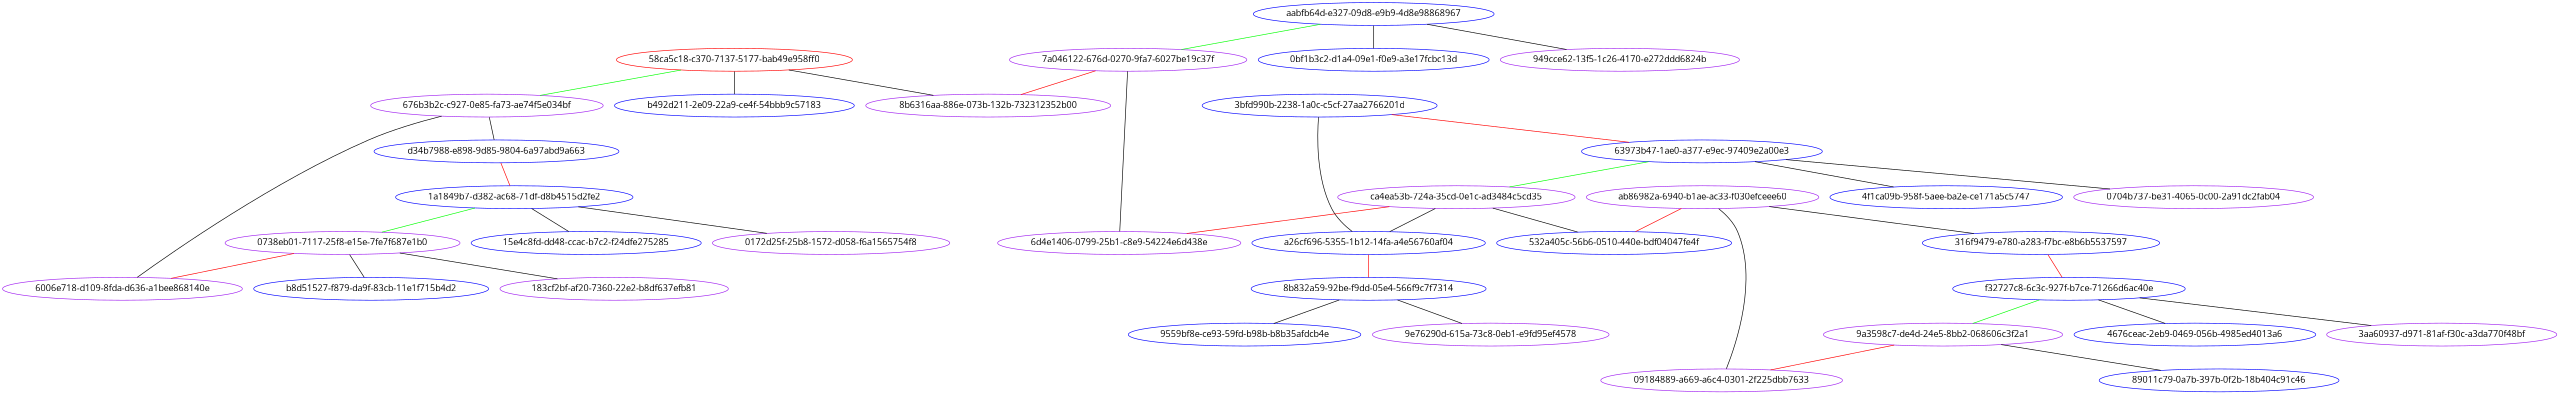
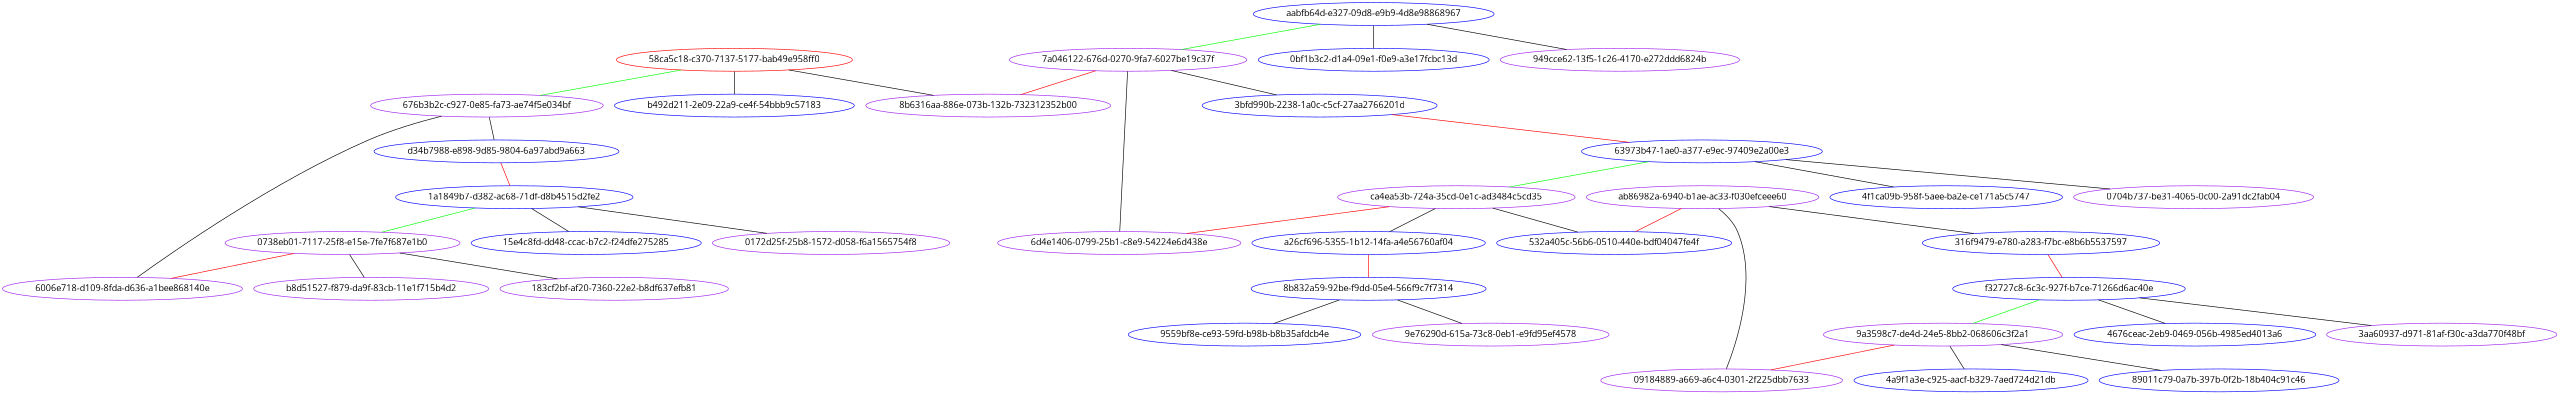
  strict graph {
    fontname="Open Sans"
    node [color=blue fontname="Open Sans" value=0]
    edge [color=black fontname="Open Sans"]
    "58ca5c18-c370-7137-5177-bab49e958ff0" [color=red]
    "676b3b2c-c927-0e85-fa73-ae74f5e034bf" [color=purple]
    "b492d211-2e09-22a9-ce4f-54bbb9c57183"
    "8b6316aa-886e-073b-132b-732312352b00" [color=purple]
    "d34b7988-e898-9d85-9804-6a97abd9a663"
    "6006e718-d109-8fda-d636-a1bee868140e" [color=purple]
    "1a1849b7-d382-ac68-71df-d8b4515d2fe2"
    "aabfb64d-e327-09d8-e9b9-4d8e98868967"
    "7a046122-676d-0270-9fa7-6027be19c37f" [color=purple]
    "0bf1b3c2-d1a4-09e1-f0e9-a3e17fcbc13d"
    "949cce62-13f5-1c26-4170-e272ddd6824b" [color=purple]
    "3bfd990b-2238-1a0c-c5cf-27aa2766201d"
    n13 [color=purple label="6d4e1406-0799-25b1-c8e9-54224e6d438e"]
    "63973b47-1ae0-a377-e9ec-97409e2a00e3"
    "ca4ea53b-724a-35cd-0e1c-ad3484c5cd35" [color=purple]
    "4f1ca09b-958f-5aee-ba2e-ce171a5c5747"
    "0704b737-be31-4065-0c00-2a91dc2fab04" [color=purple]
    "a26cf696-5355-1b12-14fa-a4e56760af04"
    "532a405c-56b6-0510-440e-bdf04047fe4f"
    "8b832a59-92be-f9dd-05e4-566f9c7f7314"
    "9559bf8e-ce93-59fd-b98b-b8b35afdcb4e"
    "9e76290d-615a-73c8-0eb1-e9fd95ef4578" [color=purple]
    "ab86982a-6940-b1ae-ac33-f030efceee60" [color=purple]
    "316f9479-e780-a283-f7bc-e8b6b5537597"
    "09184889-a669-a6c4-0301-2f225dbb7633" [color=purple]
    "f32727c8-6c3c-927f-b7ce-71266d6ac40e"
    "9a3598c7-de4d-24e5-8bb2-068606c3f2a1" [color=purple]
    "4676ceac-2eb9-0469-056b-4985ed4013a6"
    "3aa60937-d971-81af-f30c-a3da770f48bf" [color=purple]
+   "4a9f1a3e-c925-aacf-b329-7aed724d21db"
    "89011c79-0a7b-397b-0f2b-18b404c91c46"
    n32 [color=purple label="0738eb01-7117-25f8-e15e-7fe7f687e1b0"]
    "15e4c8fd-dd48-ccac-b7c2-f24dfe275285"
    "0172d25f-25b8-1572-d058-f6a1565754f8" [color=purple]
-   "b8d51527-f879-da9f-83cb-11e1f715b4d2"
+   "b8d51527-f879-da9f-83cb-11e1f715b4d2" [color=purple]
    "183cf2bf-af20-7360-22e2-b8df637efb81" [color=purple]
    "58ca5c18-c370-7137-5177-bab49e958ff0" -- "676b3b2c-c927-0e85-fa73-ae74f5e034bf" [color=green]
    "58ca5c18-c370-7137-5177-bab49e958ff0" -- "b492d211-2e09-22a9-ce4f-54bbb9c57183"
    "58ca5c18-c370-7137-5177-bab49e958ff0" -- "8b6316aa-886e-073b-132b-732312352b00"
    "676b3b2c-c927-0e85-fa73-ae74f5e034bf" -- "d34b7988-e898-9d85-9804-6a97abd9a663"
    "676b3b2c-c927-0e85-fa73-ae74f5e034bf" -- "6006e718-d109-8fda-d636-a1bee868140e"
    "d34b7988-e898-9d85-9804-6a97abd9a663" -- "1a1849b7-d382-ac68-71df-d8b4515d2fe2" [color=red]
    "1a1849b7-d382-ac68-71df-d8b4515d2fe2" -- n32 [color=green]
    "1a1849b7-d382-ac68-71df-d8b4515d2fe2" -- "15e4c8fd-dd48-ccac-b7c2-f24dfe275285"
    "1a1849b7-d382-ac68-71df-d8b4515d2fe2" -- "0172d25f-25b8-1572-d058-f6a1565754f8"
    "aabfb64d-e327-09d8-e9b9-4d8e98868967" -- "7a046122-676d-0270-9fa7-6027be19c37f" [color=green]
    "aabfb64d-e327-09d8-e9b9-4d8e98868967" -- "0bf1b3c2-d1a4-09e1-f0e9-a3e17fcbc13d"
    "aabfb64d-e327-09d8-e9b9-4d8e98868967" -- "949cce62-13f5-1c26-4170-e272ddd6824b"
    "7a046122-676d-0270-9fa7-6027be19c37f" -- "8b6316aa-886e-073b-132b-732312352b00" [color=red]
-   "a26cf696-5355-1b12-14fa-a4e56760af04" -- "3bfd990b-2238-1a0c-c5cf-27aa2766201d"
+   "7a046122-676d-0270-9fa7-6027be19c37f" -- "3bfd990b-2238-1a0c-c5cf-27aa2766201d"
    "7a046122-676d-0270-9fa7-6027be19c37f" -- n13
    "3bfd990b-2238-1a0c-c5cf-27aa2766201d" -- "63973b47-1ae0-a377-e9ec-97409e2a00e3" [color=red]
    "63973b47-1ae0-a377-e9ec-97409e2a00e3" -- "ca4ea53b-724a-35cd-0e1c-ad3484c5cd35" [color=green]
    "63973b47-1ae0-a377-e9ec-97409e2a00e3" -- "4f1ca09b-958f-5aee-ba2e-ce171a5c5747"
    "63973b47-1ae0-a377-e9ec-97409e2a00e3" -- "0704b737-be31-4065-0c00-2a91dc2fab04"
    "ca4ea53b-724a-35cd-0e1c-ad3484c5cd35" -- n13 [color=red]
    "ca4ea53b-724a-35cd-0e1c-ad3484c5cd35" -- "a26cf696-5355-1b12-14fa-a4e56760af04"
    "ca4ea53b-724a-35cd-0e1c-ad3484c5cd35" -- "532a405c-56b6-0510-440e-bdf04047fe4f"
    "a26cf696-5355-1b12-14fa-a4e56760af04" -- "8b832a59-92be-f9dd-05e4-566f9c7f7314" [color=red]
    "8b832a59-92be-f9dd-05e4-566f9c7f7314" -- "9559bf8e-ce93-59fd-b98b-b8b35afdcb4e"
    "8b832a59-92be-f9dd-05e4-566f9c7f7314" -- "9e76290d-615a-73c8-0eb1-e9fd95ef4578"
    "ab86982a-6940-b1ae-ac33-f030efceee60" -- "532a405c-56b6-0510-440e-bdf04047fe4f" [color=red]
    "ab86982a-6940-b1ae-ac33-f030efceee60" -- "316f9479-e780-a283-f7bc-e8b6b5537597"
    "ab86982a-6940-b1ae-ac33-f030efceee60" -- "09184889-a669-a6c4-0301-2f225dbb7633"
    "316f9479-e780-a283-f7bc-e8b6b5537597" -- "f32727c8-6c3c-927f-b7ce-71266d6ac40e" [color=red]
    "f32727c8-6c3c-927f-b7ce-71266d6ac40e" -- "9a3598c7-de4d-24e5-8bb2-068606c3f2a1" [color=green]
    "f32727c8-6c3c-927f-b7ce-71266d6ac40e" -- "4676ceac-2eb9-0469-056b-4985ed4013a6"
    "f32727c8-6c3c-927f-b7ce-71266d6ac40e" -- "3aa60937-d971-81af-f30c-a3da770f48bf"
    "9a3598c7-de4d-24e5-8bb2-068606c3f2a1" -- "09184889-a669-a6c4-0301-2f225dbb7633" [color=red]
+   "9a3598c7-de4d-24e5-8bb2-068606c3f2a1" -- "4a9f1a3e-c925-aacf-b329-7aed724d21db"
    "9a3598c7-de4d-24e5-8bb2-068606c3f2a1" -- "89011c79-0a7b-397b-0f2b-18b404c91c46"
    n32 -- "6006e718-d109-8fda-d636-a1bee868140e" [color=red]
    n32 -- "b8d51527-f879-da9f-83cb-11e1f715b4d2"
    n32 -- "183cf2bf-af20-7360-22e2-b8df637efb81"
  }
